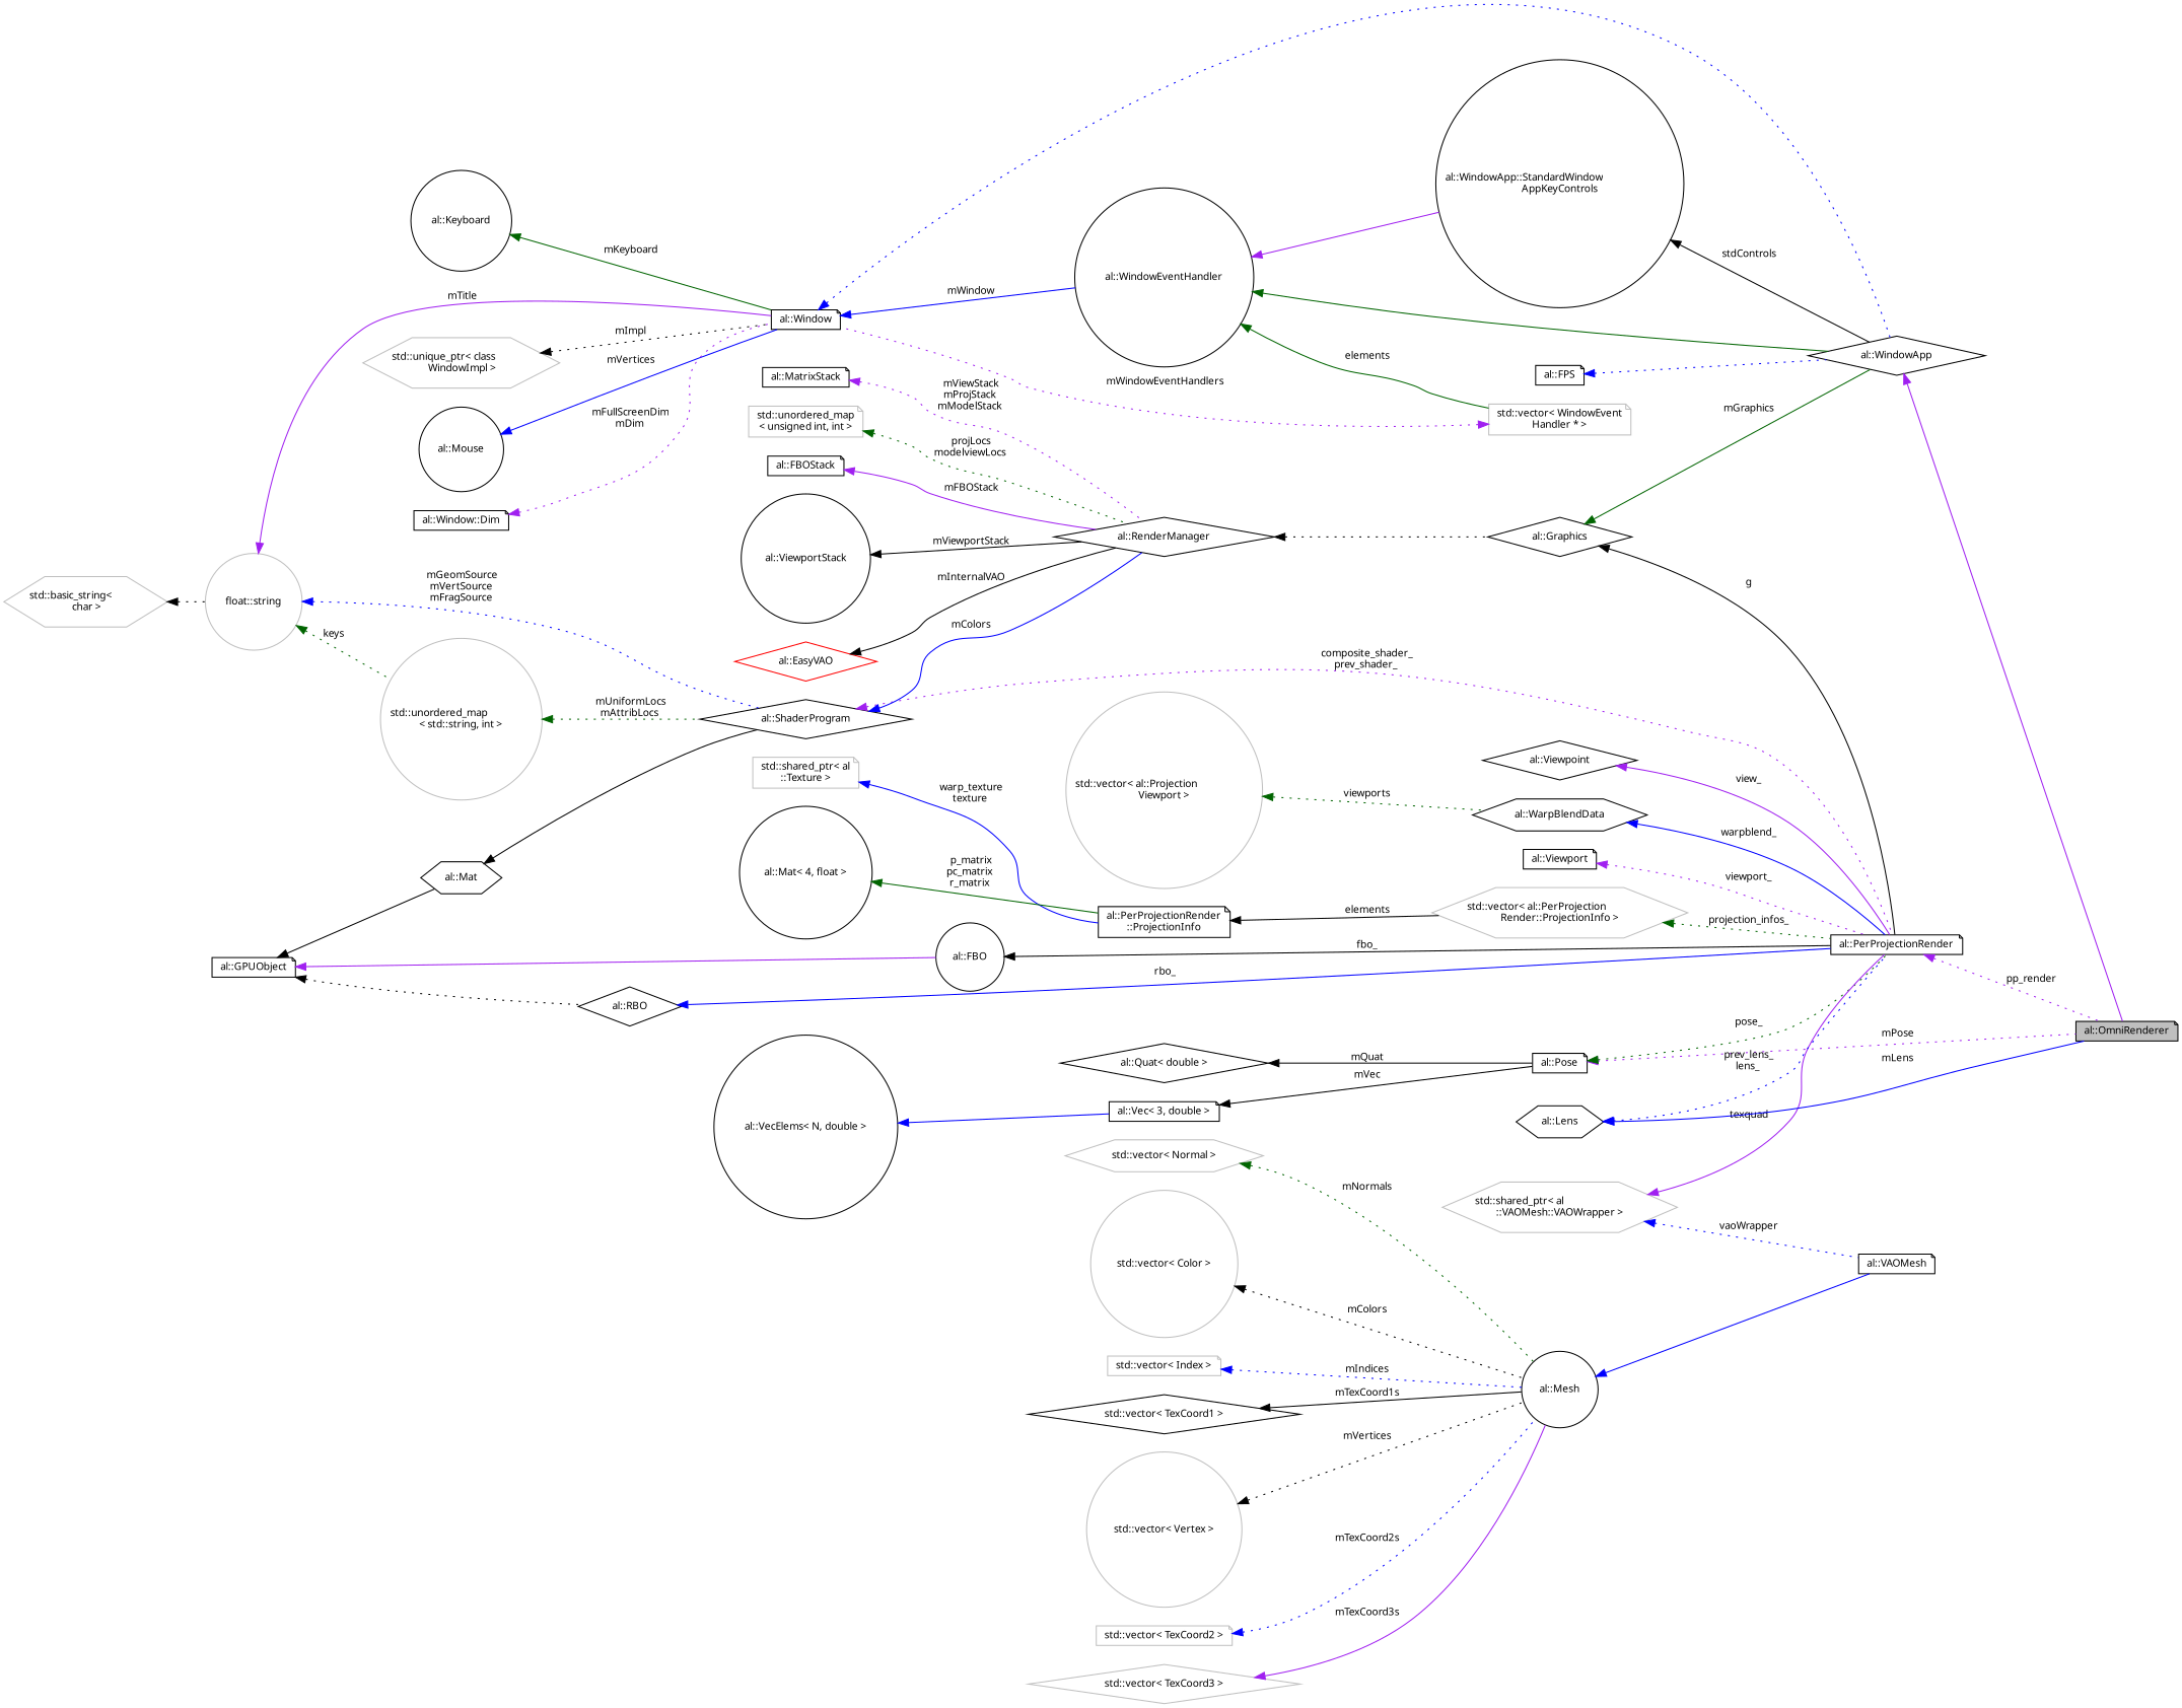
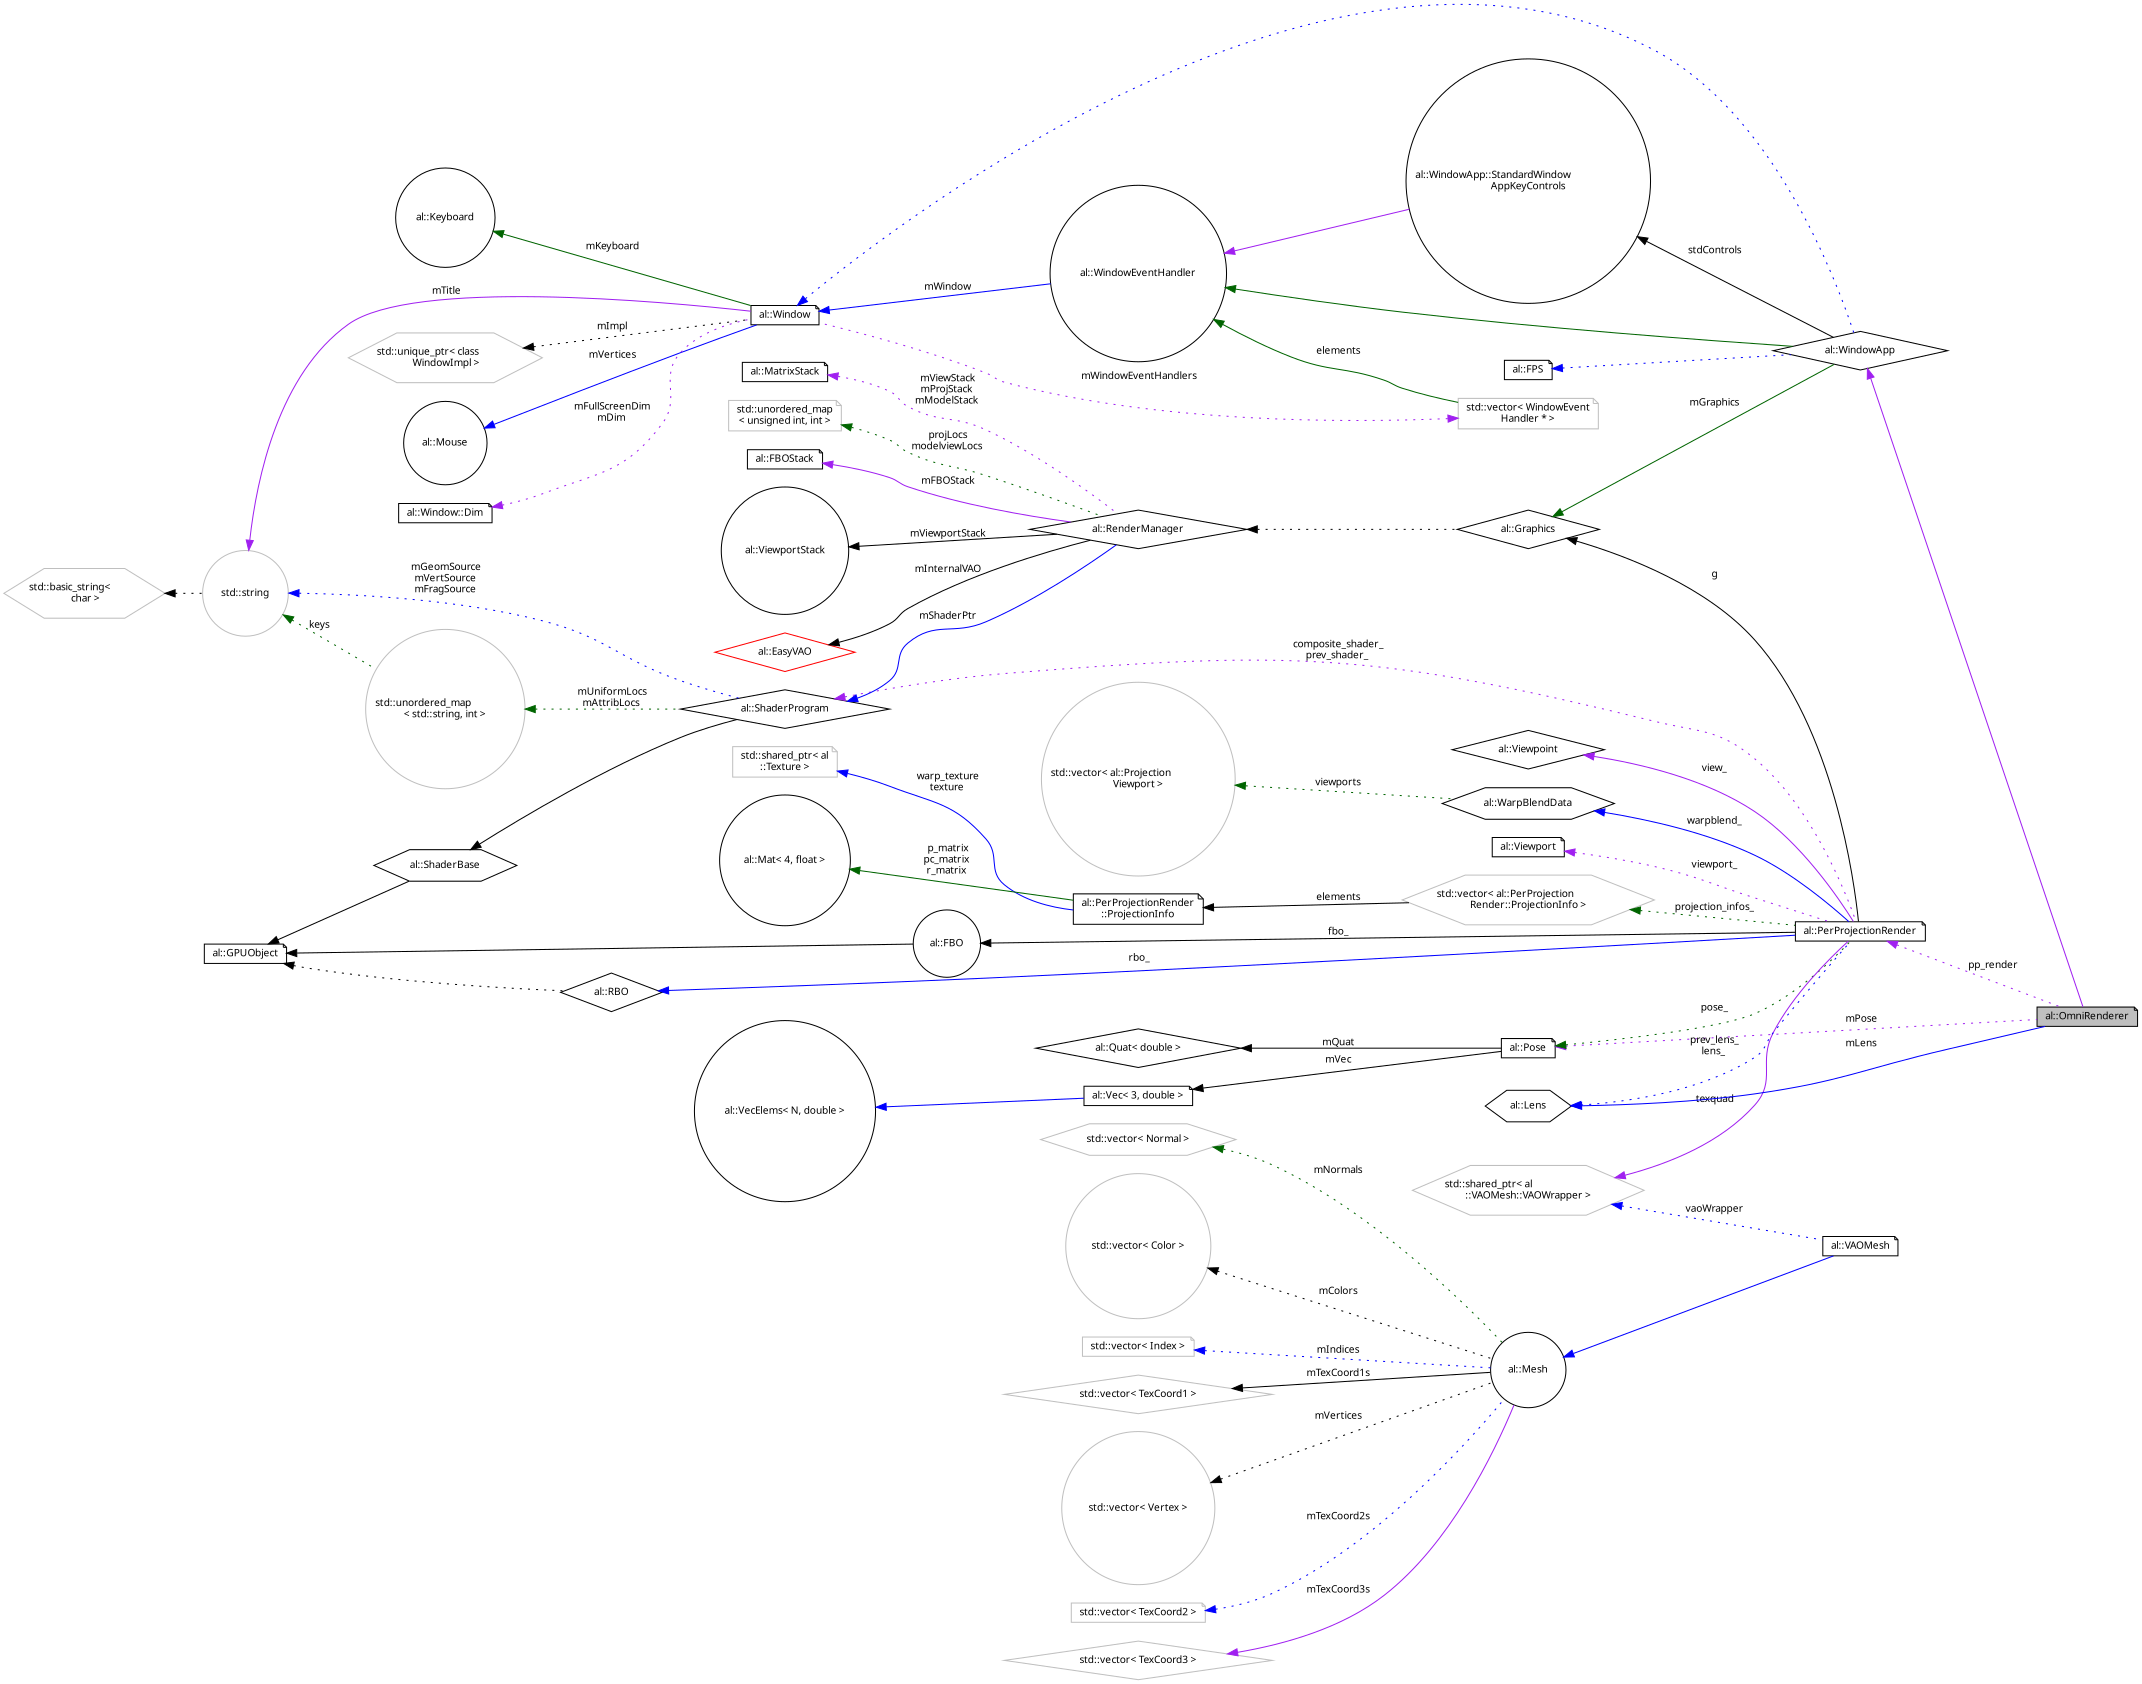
  digraph {
    rankdir=LR
    node [color=black fontname="FreeSans.ttf" fontsize=10 shape=note]
    edge [color=black dir=back fontname="FreeSans.ttf" fontsize=10 labelfontname="FreeSans.ttf" labelfontsize=10 style=solid]
    n1 [fillcolor=grey75 fontcolor=black height=0.2 label="al::OmniRenderer" style=filled width=0.4]
    n2 [height=0.2 label="al::WindowApp" shape=diamond width=0.4]
    n3 [height=0.2 label="al::Window" width=0.4]
    n4 [height=0.2 label="al::WindowEventHandler" shape=circle width=0.4]
    n5 [color=grey75 height=0.2 label="std::vector\< WindowEvent\lHandler * \>" width=0.4]
    n6 [height=0.2 label="al::WindowApp::StandardWindow\lAppKeyControls" shape=circle width=0.4]
    n7 [height=0.2 label="al::Keyboard" shape=circle width=0.4]
-   n8 [color=grey75 height=0.2 label="float::string" shape=circle width=0.4]
+   n8 [color=grey75 height=0.2 label="std::string" shape=circle width=0.4]
    n9 [height=0.2 label="al::ShaderProgram" shape=diamond width=0.4]
    n10 [color=grey75 height=0.2 label="std::unordered_map\l\< std::string, int \>" shape=circle width=0.4]
    n11 [height=0.2 label="al::PerProjectionRender" width=0.4]
    n12 [height=0.2 label="al::RenderManager" shape=diamond width=0.4]
    n13 [color=grey75 height=0.2 label="std::basic_string\<\l char \>" shape=hexagon width=0.4]
    n14 [color=grey75 height=0.2 label="std::unique_ptr\< class\l WindowImpl \>" shape=hexagon width=0.4]
    n15 [height=0.2 label="al::Mouse" shape=circle width=0.4]
    n16 [height=0.2 label="al::Window::Dim" width=0.4]
    n17 [height=0.2 label="al::FPS" width=0.4]
    n18 [height=0.2 label="al::Graphics" shape=diamond width=0.4]
    n19 [height=0.2 label="al::ViewportStack" shape=circle width=0.4]
    n20 [color=red height=0.2 label="al::EasyVAO" shape=diamond width=0.4]
    n21 [height=0.2 label="al::MatrixStack" width=0.4]
    n22 [color=grey75 height=0.2 label="std::unordered_map\l\< unsigned int, int \>" width=0.4]
    n23 [height=0.2 label="al::FBOStack" width=0.4]
-   n24 [height=0.2 label="al::Mat" shape=hexagon width=0.4]
+   n24 [height=0.2 label="al::ShaderBase" shape=hexagon width=0.4]
    n25 [height=0.2 label="al::GPUObject" width=0.4]
    n26 [height=0.2 label="al::RBO" shape=diamond width=0.4]
    n27 [height=0.2 label="al::FBO" shape=circle width=0.4]
    n28 [height=0.2 label="al::Pose" width=0.4]
    n29 [height=0.2 label="al::Vec\< 3, double \>" width=0.4]
    n30 [height=0.2 label="al::VecElems\< N, double \>" shape=circle width=0.4]
    n31 [height=0.2 label="al::Quat\< double \>" shape=diamond width=0.4]
    n32 [color=grey75 height=0.2 label="std::vector\< al::PerProjection\lRender::ProjectionInfo \>" shape=hexagon width=0.4]
    n33 [height=0.2 label="al::PerProjectionRender\l::ProjectionInfo" width=0.4]
    n34 [color=grey75 height=0.2 label="std::shared_ptr\< al\l::Texture \>" width=0.4]
    n35 [height=0.2 label="al::Mat\< 4, float \>" shape=circle width=0.4]
    n36 [height=0.2 label="al::VAOMesh" width=0.4]
    n37 [height=0.2 label="al::Mesh" shape=circle width=0.4]
    n38 [color=grey75 height=0.2 label="std::vector\< TexCoord2 \>" width=0.4]
    n39 [color=grey75 height=0.2 label="std::vector\< TexCoord3 \>" shape=diamond width=0.4]
    n40 [color=grey75 height=0.2 label="std::vector\< Normal \>" shape=hexagon width=0.4]
    n41 [color=grey75 height=0.2 label="std::vector\< Color \>" shape=circle width=0.4]
    n42 [color=grey75 height=0.2 label="std::vector\< Index \>" width=0.4]
-   n43 [height=0.2 label="std::vector\< TexCoord1 \>" shape=diamond width=0.4]
+   n43 [color=grey75 height=0.2 label="std::vector\< TexCoord1 \>" shape=diamond width=0.4]
    n44 [color=grey75 height=0.2 label="std::vector\< Vertex \>" shape=circle width=0.4]
    n45 [color=grey75 height=0.2 label="std::shared_ptr\< al\l::VAOMesh::VAOWrapper \>" shape=hexagon width=0.4]
    n46 [height=0.2 label="al::Viewpoint" shape=diamond width=0.4]
    n47 [height=0.2 label="al::WarpBlendData" shape=hexagon width=0.4]
    n48 [color=grey75 height=0.2 label="std::vector\< al::Projection\lViewport \>" shape=circle width=0.4]
    n49 [height=0.2 label="al::Viewport" width=0.4]
    n50 [height=0.2 label="al::Lens" shape=hexagon width=0.4]
    n2 -> n1 [color=purple]
    n3 -> n2 [color=blue style=dotted]
    n3 -> n4 [color=blue label=" mWindow"]
    n4 -> n2 [color=darkgreen]
    n4 -> n5 [color=darkgreen label=" elements"]
    n4 -> n6 [color=purple]
    n5 -> n3 [color=purple label=" mWindowEventHandlers" style=dotted]
    n6 -> n2 [label=" stdControls"]
    n7 -> n3 [color=darkgreen label=" mKeyboard"]
    n8 -> n3 [color=purple label=" mTitle"]
    n8 -> n9 [color=blue label=" mGeomSource\nmVertSource\nmFragSource" style=dotted]
    n8 -> n10 [color=darkgreen label=" keys" style=dotted]
    n9 -> n11 [color=purple label=" composite_shader_\nprev_shader_" style=dotted]
-   n9 -> n12 [color=blue label=" mColors"]
+   n9 -> n12 [color=blue label=" mShaderPtr"]
    n10 -> n9 [color=darkgreen label=" mUniformLocs\nmAttribLocs" style=dotted]
    n11 -> n1 [color=purple label=" pp_render" style=dotted]
    n12 -> n18 [style=dotted]
    n13 -> n8 [style=dotted]
    n14 -> n3 [label=" mImpl" style=dotted]
    n15 -> n3 [color=blue label=" mVertices"]
    n16 -> n3 [color=purple label=" mFullScreenDim\nmDim" style=dotted]
    n17 -> n2 [color=blue style=dotted]
    n18 -> n2 [color=darkgreen label=" mGraphics"]
    n18 -> n11 [label=" g"]
    n19 -> n12 [label=" mViewportStack"]
    n20 -> n12 [label=" mInternalVAO"]
    n21 -> n12 [color=purple label=" mViewStack\nmProjStack\nmModelStack" style=dotted]
    n22 -> n12 [color=darkgreen label=" projLocs\nmodelviewLocs" style=dotted]
    n23 -> n12 [color=purple label=" mFBOStack"]
    n24 -> n9
    n25 -> n24
    n25 -> n26 [style=dotted]
-   n25 -> n27 [color=purple]
+   n25 -> n27
    n26 -> n11 [color=blue label=" rbo_"]
    n27 -> n11 [label=" fbo_"]
    n28 -> n1 [color=purple label=" mPose" style=dotted]
    n28 -> n11 [color=darkgreen label=" pose_" style=dotted]
    n29 -> n28 [label=" mVec"]
    n30 -> n29 [color=blue]
    n31 -> n28 [label=" mQuat"]
    n32 -> n11 [color=darkgreen label=" projection_infos_" style=dotted]
    n33 -> n32 [label=" elements"]
    n34 -> n33 [color=blue label=" warp_texture\ntexture"]
    n35 -> n33 [color=darkgreen label=" p_matrix\npc_matrix\nr_matrix"]
    n37 -> n36 [color=blue]
    n38 -> n37 [color=blue label=" mTexCoord2s" style=dotted]
    n39 -> n37 [color=purple label=" mTexCoord3s"]
    n40 -> n37 [color=darkgreen label=" mNormals" style=dotted]
    n41 -> n37 [label=" mColors" style=dotted]
    n42 -> n37 [color=blue label=" mIndices" style=dotted]
    n43 -> n37 [label=" mTexCoord1s"]
    n44 -> n37 [label=" mVertices" style=dotted]
    n45 -> n11 [color=purple label=" texquad"]
    n45 -> n36 [color=blue label=" vaoWrapper" style=dotted]
    n46 -> n11 [color=purple label=" view_"]
    n47 -> n11 [color=blue label=" warpblend_"]
    n48 -> n47 [color=darkgreen label=" viewports" style=dotted]
    n49 -> n11 [color=purple label=" viewport_" style=dotted]
    n50 -> n1 [color=blue label=" mLens"]
    n50 -> n11 [color=blue label=" prev_lens_\nlens_" style=dotted]
  }
